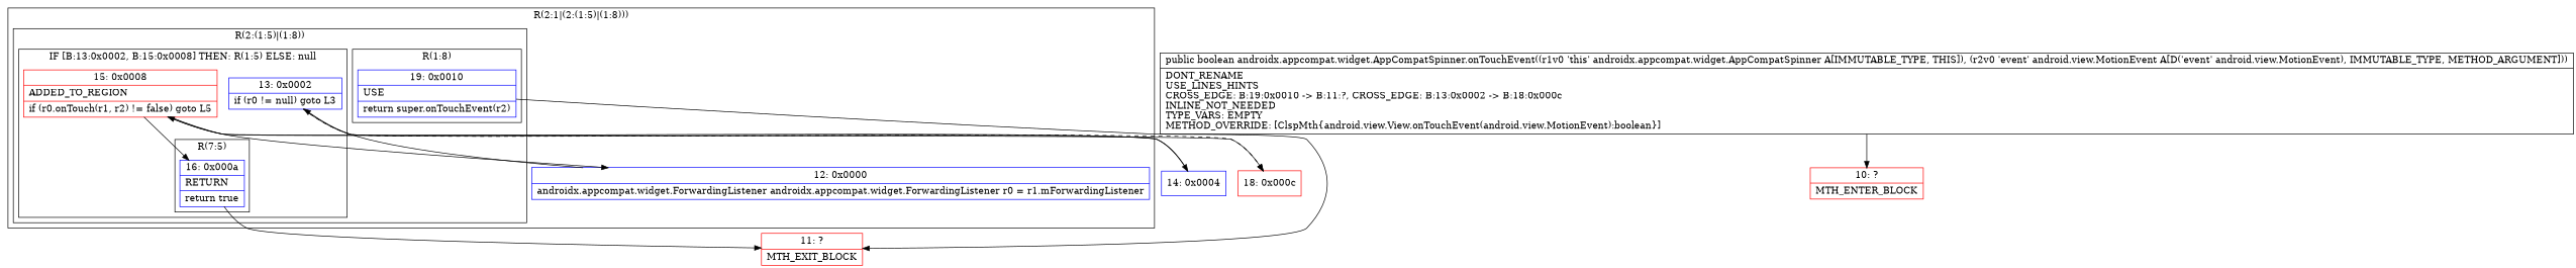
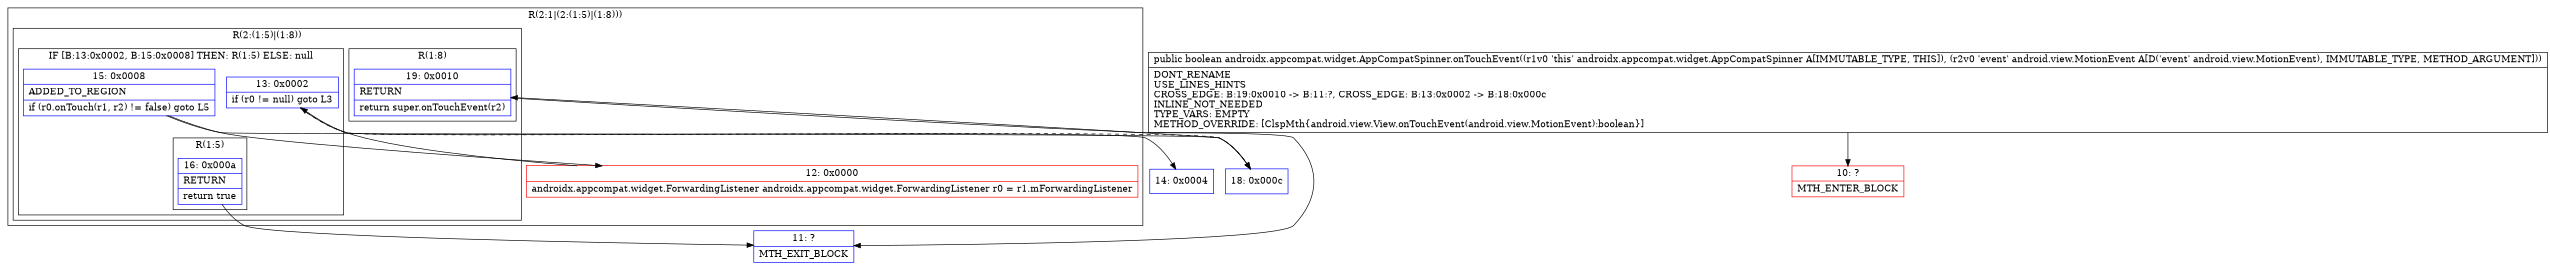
  digraph {
    node [color=blue shape=record]
    n1 [label="{16\:\ 0x000a|RETURN\l|return true\l}"]
    n2 [label="{13\:\ 0x0002|if (r0 != null) goto L3\l}"]
-   n3 [color=red label="{15\:\ 0x0008|ADDED_TO_REGION\l|if (r0.onTouch(r1, r2) != false) goto L5\l}"]
-   n4 [label="{19\:\ 0x0010|USE\l|return super.onTouchEvent(r2)\l}"]
-   n5 [label="{12\:\ 0x0000|androidx.appcompat.widget.ForwardingListener androidx.appcompat.widget.ForwardingListener r0 = r1.mForwardingListener\l}"]
-   n6 [color=red label="{11\:\ ?|MTH_EXIT_BLOCK\l}"]
+   n3 [label="{15\:\ 0x0008|ADDED_TO_REGION\l|if (r0.onTouch(r1, r2) != false) goto L5\l}"]
+   n4 [label="{19\:\ 0x0010|RETURN\l|return super.onTouchEvent(r2)\l}"]
+   n5 [color=red label="{12\:\ 0x0000|androidx.appcompat.widget.ForwardingListener androidx.appcompat.widget.ForwardingListener r0 = r1.mForwardingListener\l}"]
+   n6 [label="{11\:\ ?|MTH_EXIT_BLOCK\l}"]
    n7 [label="{14\:\ 0x0004}"]
-   n8 [color=red label="{18\:\ 0x000c}"]
+   n8 [label="{18\:\ 0x000c}"]
    n9 [color=red label="{10\:\ ?|MTH_ENTER_BLOCK\l}"]
    n10 [label="{public boolean androidx.appcompat.widget.AppCompatSpinner.onTouchEvent((r1v0 'this' androidx.appcompat.widget.AppCompatSpinner A[IMMUTABLE_TYPE, THIS]), (r2v0 'event' android.view.MotionEvent A[D('event' android.view.MotionEvent), IMMUTABLE_TYPE, METHOD_ARGUMENT]))  | DONT_RENAME\lUSE_LINES_HINTS\lCROSS_EDGE: B:19:0x0010 \-\> B:11:?, CROSS_EDGE: B:13:0x0002 \-\> B:18:0x000c\lINLINE_NOT_NEEDED\lTYPE_VARS: EMPTY\lMETHOD_OVERRIDE: [ClspMth\{android.view.View.onTouchEvent(android.view.MotionEvent):boolean\}]\l}" color=""]
    subgraph cluster_1 {
      label="R(2:1|(2:(1:5)|(1:8)))"
      n5
      subgraph cluster_2 {
        label="R(2:(1:5)|(1:8))"
        subgraph cluster_3 {
          label="IF [B:13:0x0002, B:15:0x0008] THEN: R(1:5) ELSE: null"
          n2
          n3
          subgraph cluster_4 {
-           label="R(7:5)"
+           label="R(1:5)"
            n1
          }
        }
        subgraph cluster_5 {
          label="R(1:8)"
          n4
        }
      }
    }
    n1 -> n6
    n2 -> n7
    n2 -> n8 [style=dashed]
-   n3 -> n1
    n3 -> n5
    n3 -> n8 [style=solid]
    n4 -> n6
    n5 -> n2
-   n7 -> n3
+   n8 -> n4
    n10 -> n9
  }
